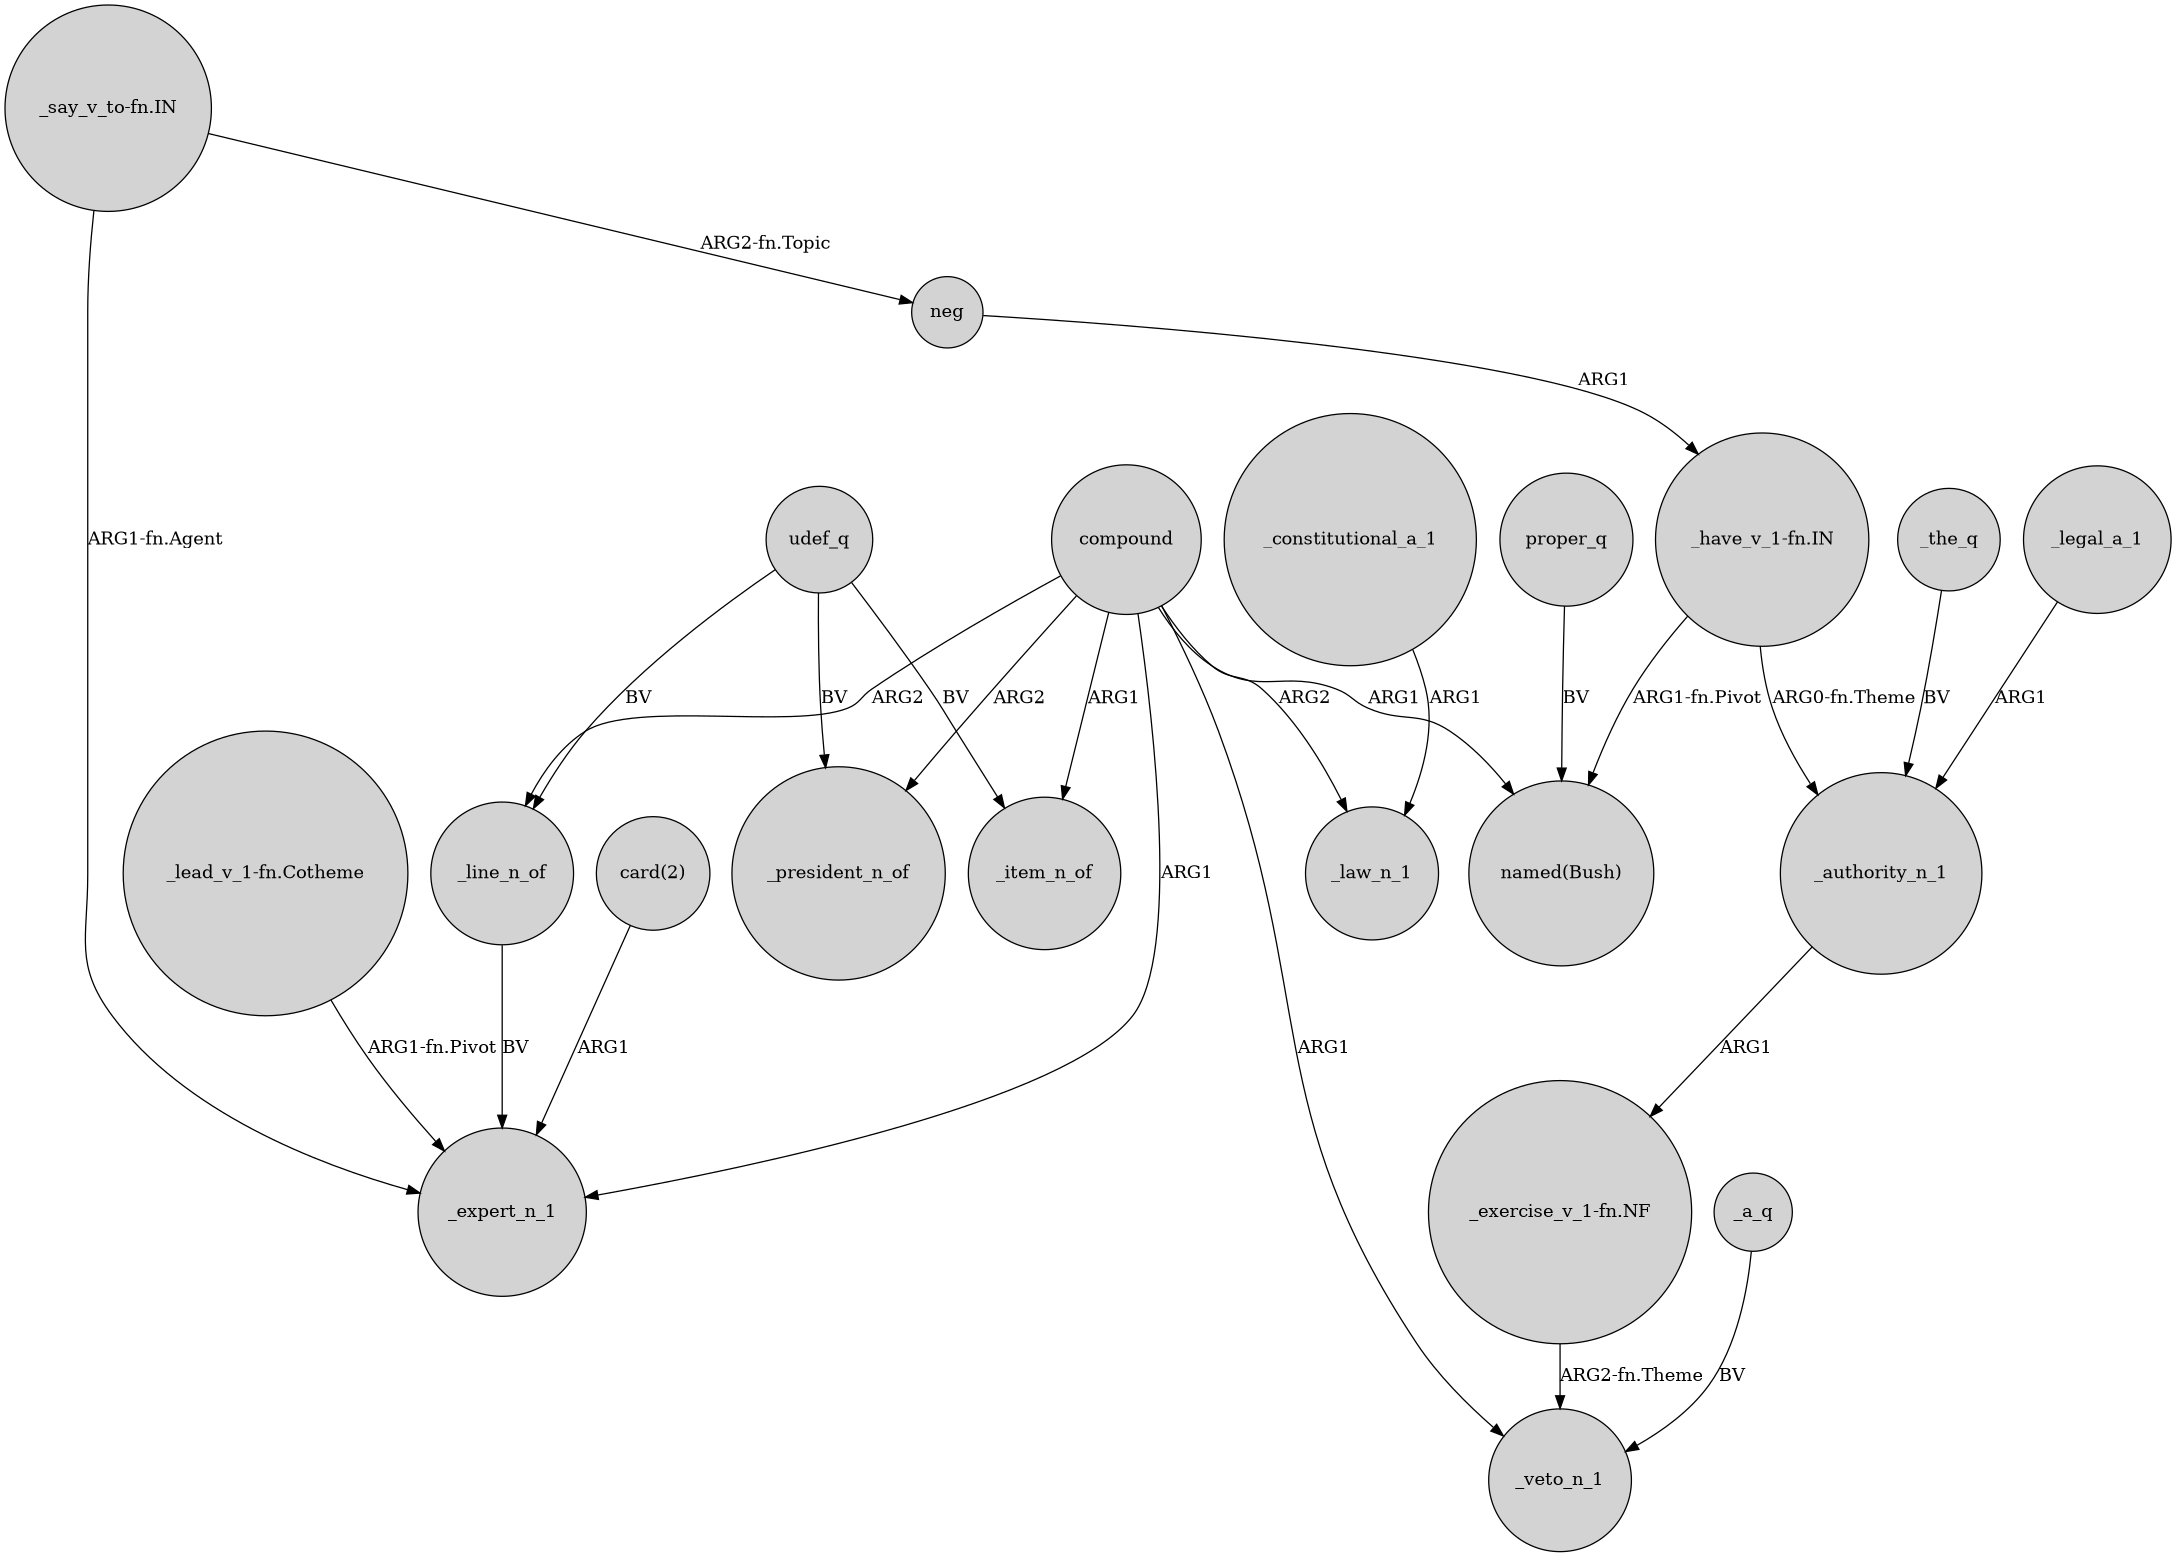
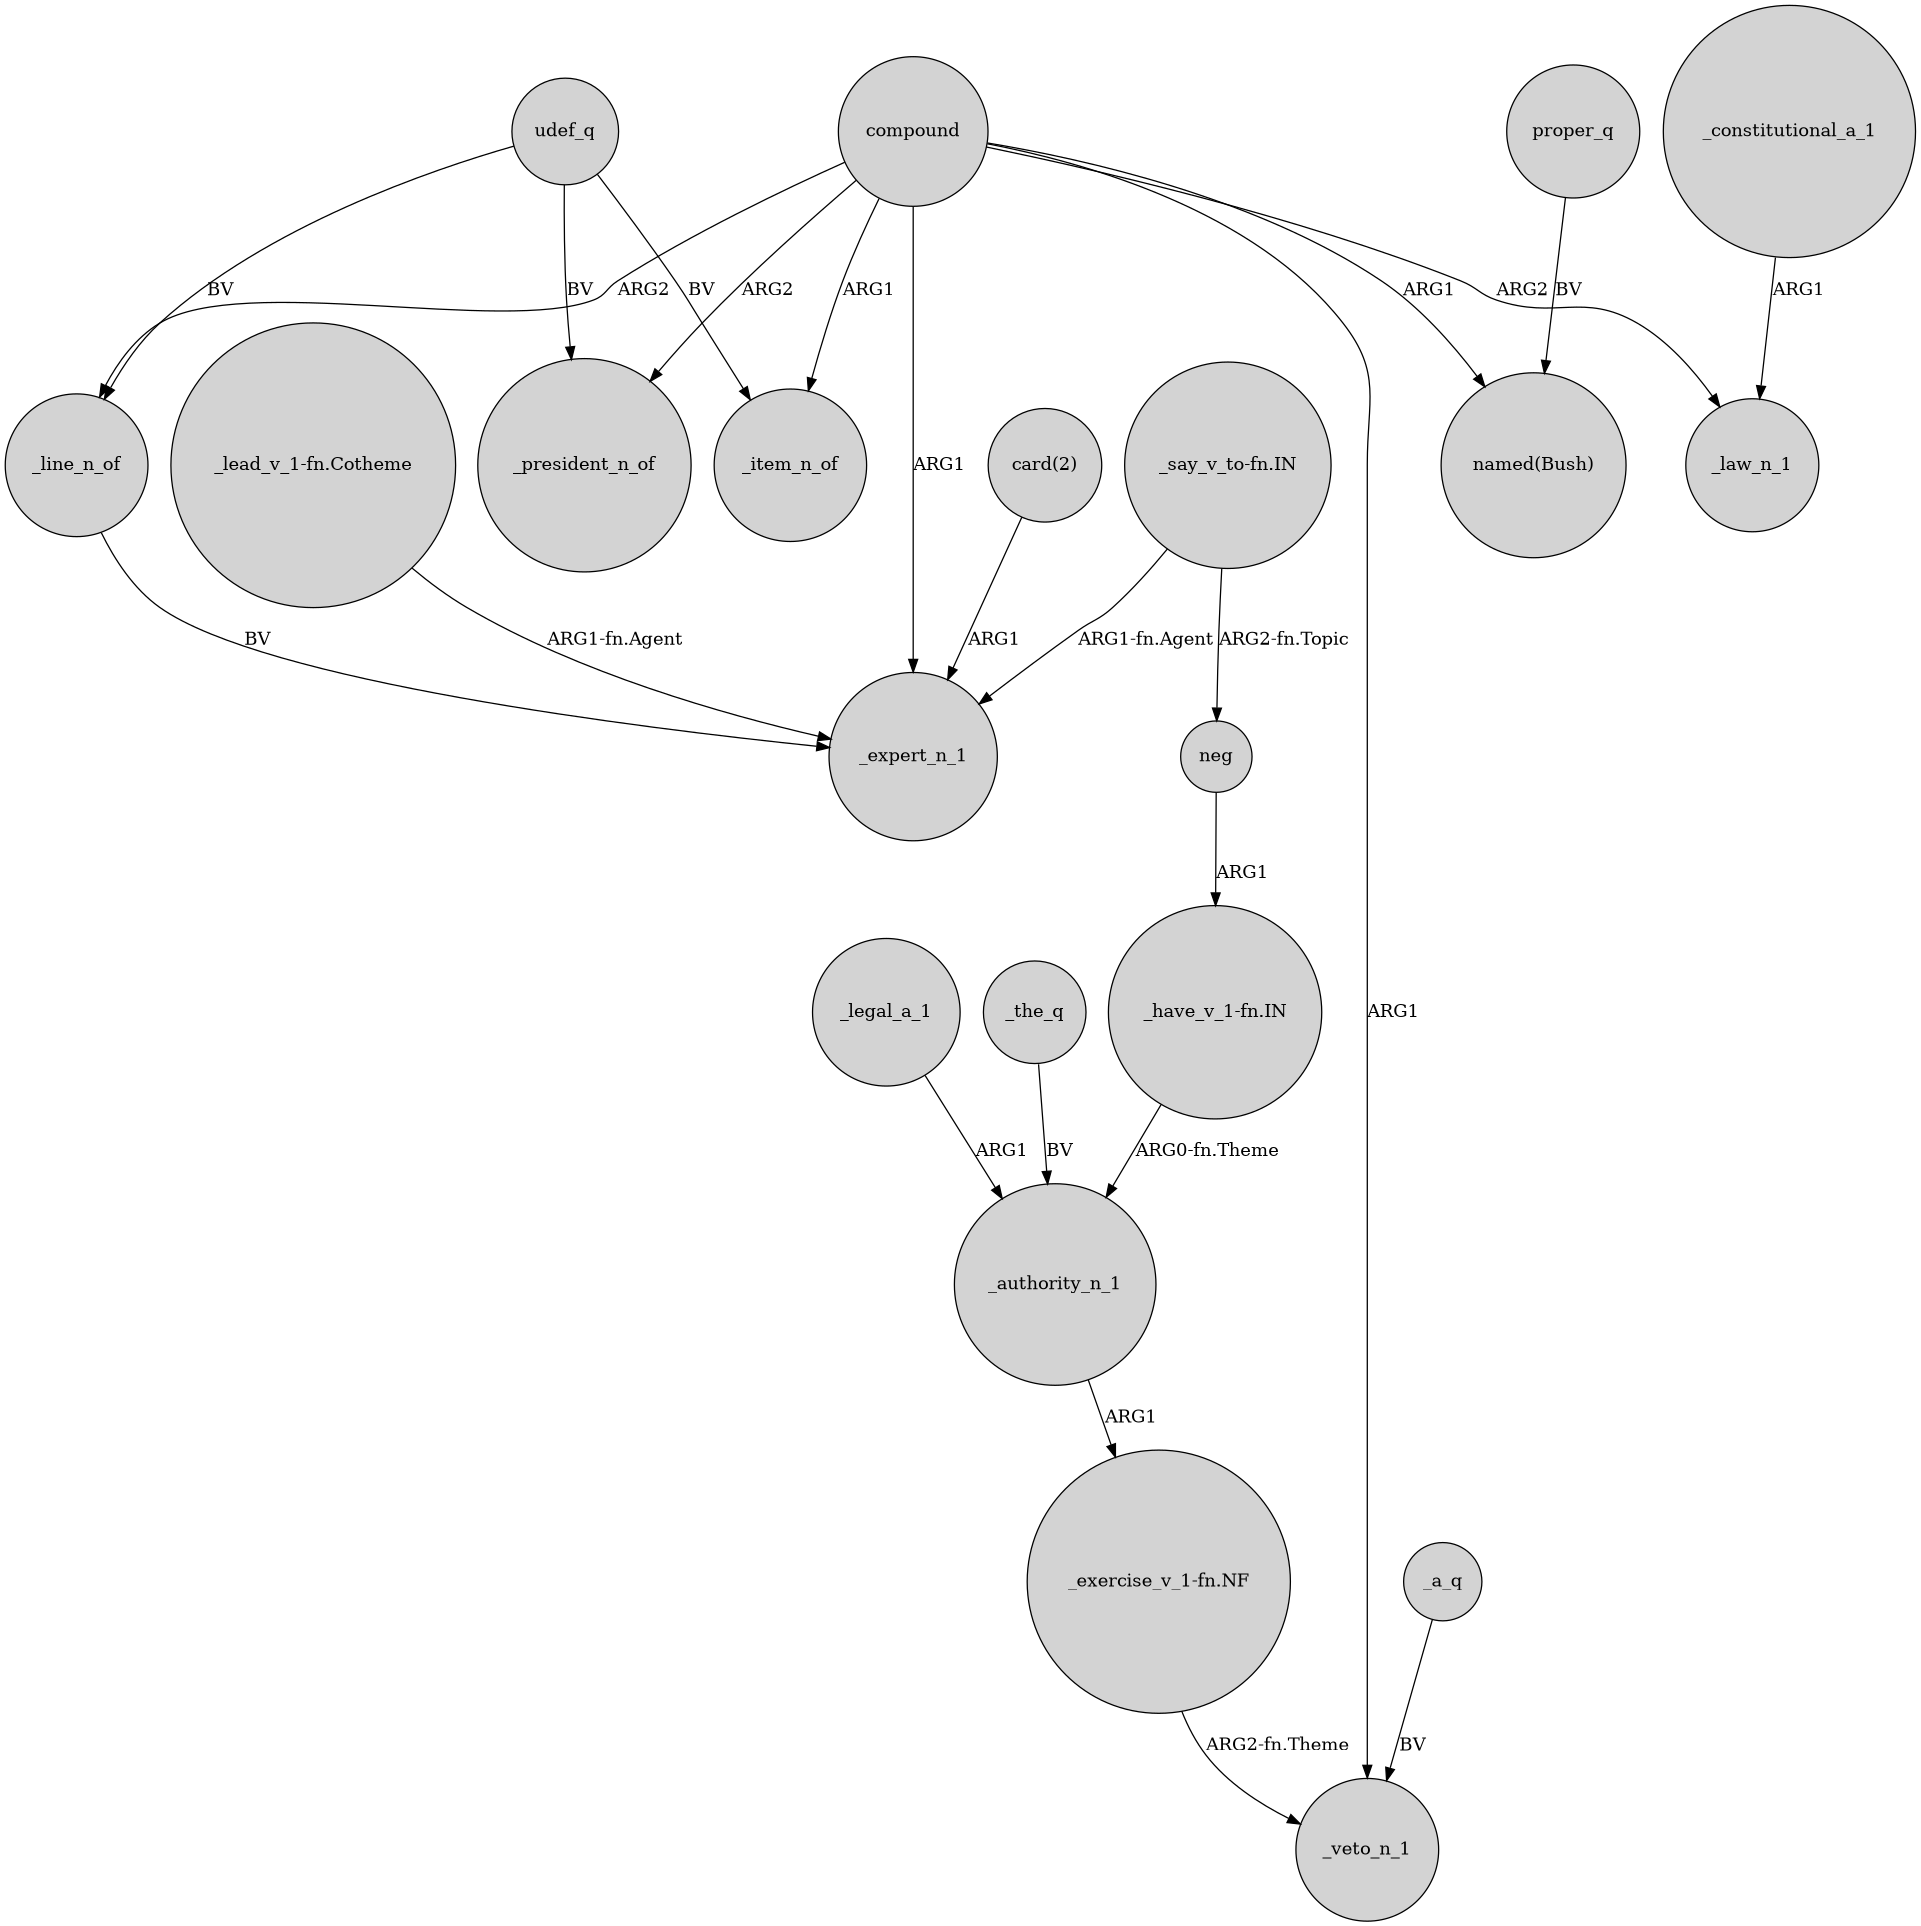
  digraph {
    node [shape=circle style=filled]
    compound
    _line_n_of
    _president_n_of
    _veto_n_1
    "named(Bush)"
    _expert_n_1
    _law_n_1
    _item_n_of
    _the_q
    _authority_n_1
    "_exercise_v_1-fn.NF"
    neg
    "_have_v_1-fn.IN"
    "card(2)"
    udef_q
    _constitutional_a_1
    "_say_v_to-fn.IN"
    proper_q
    _legal_a_1
    _a_q
    "_lead_v_1-fn.Cotheme"
    compound -> _line_n_of [label=ARG2]
    compound -> _president_n_of [label=ARG2]
    compound -> _veto_n_1 [label=ARG1]
    compound -> "named(Bush)" [label=ARG1]
    compound -> _expert_n_1 [label=ARG1]
    compound -> _law_n_1 [label=ARG2]
    compound -> _item_n_of [label=ARG1]
    _line_n_of -> _expert_n_1 [label=BV]
    _the_q -> _authority_n_1 [label=BV]
    _authority_n_1 -> "_exercise_v_1-fn.NF" [label=ARG1]
    "_exercise_v_1-fn.NF" -> _veto_n_1 [label="ARG2-fn.Theme"]
    neg -> "_have_v_1-fn.IN" [label=ARG1]
-   "_have_v_1-fn.IN" -> "named(Bush)" [label="ARG1-fn.Pivot"]
    "_have_v_1-fn.IN" -> _authority_n_1 [label="ARG0-fn.Theme"]
    "card(2)" -> _expert_n_1 [label=ARG1]
    udef_q -> _line_n_of [label=BV]
    udef_q -> _president_n_of [label=BV]
    udef_q -> _item_n_of [label=BV]
    _constitutional_a_1 -> _law_n_1 [label=ARG1]
    "_say_v_to-fn.IN" -> _expert_n_1 [label="ARG1-fn.Agent"]
    "_say_v_to-fn.IN" -> neg [label="ARG2-fn.Topic"]
    proper_q -> "named(Bush)" [label=BV]
    _legal_a_1 -> _authority_n_1 [label=ARG1]
    _a_q -> _veto_n_1 [label=BV]
-   "_lead_v_1-fn.Cotheme" -> _expert_n_1 [label="ARG1-fn.Pivot"]
+   "_lead_v_1-fn.Cotheme" -> _expert_n_1 [label="ARG1-fn.Agent"]
  }
